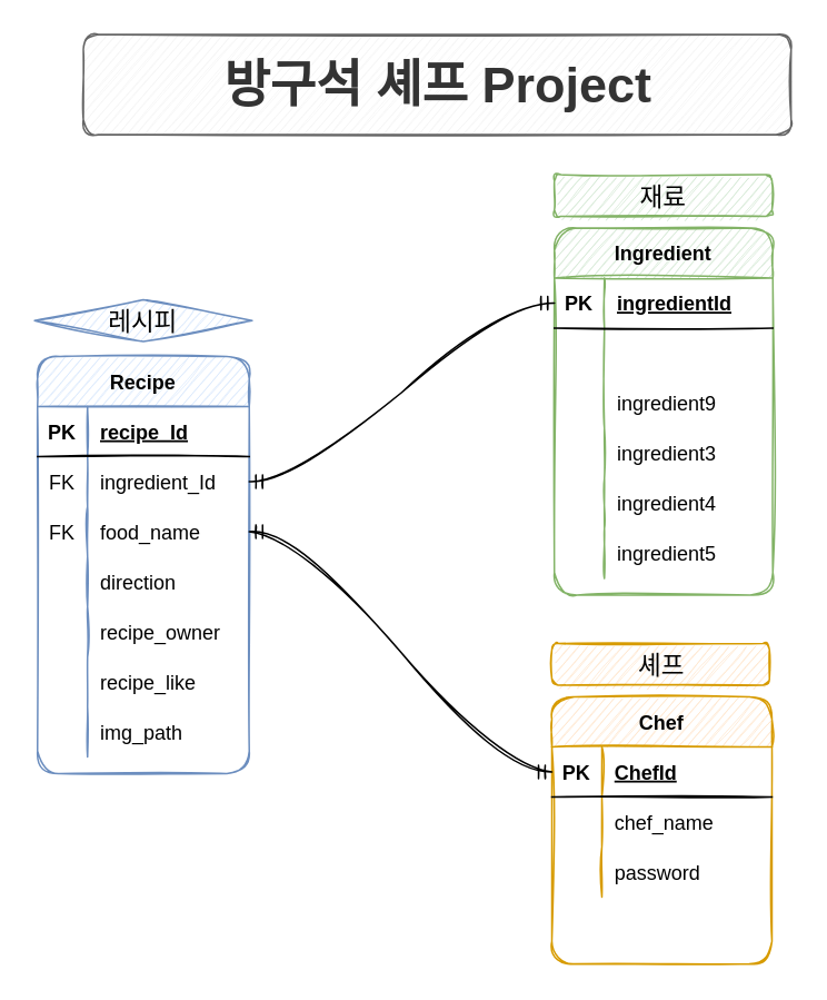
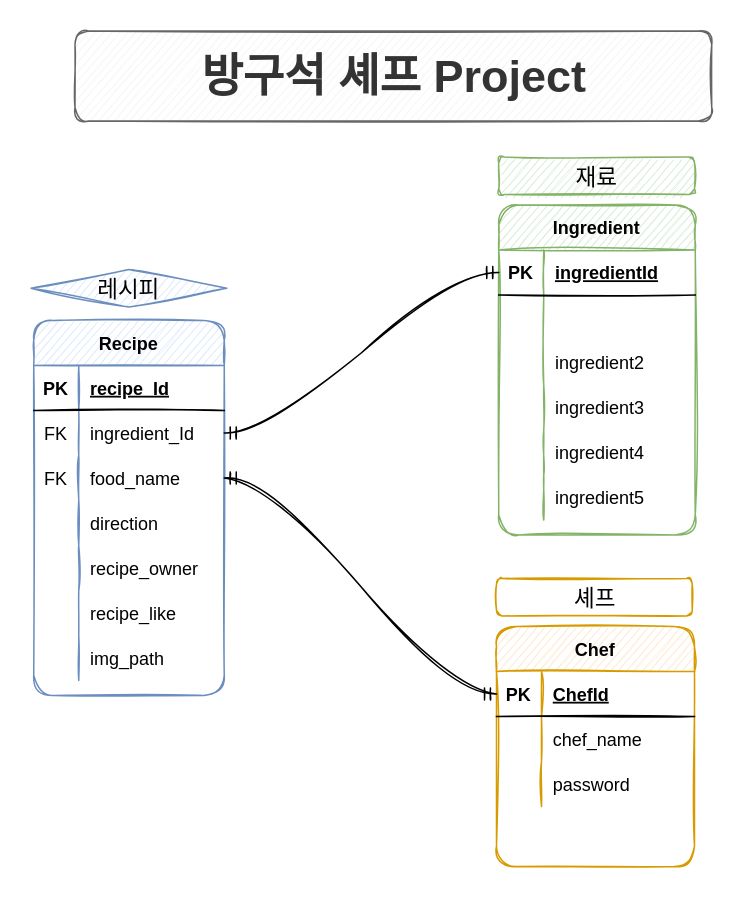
  <mxCell id="0" />
  <mxCell id="1" parent="0" />
  <mxCell id="2" value="Ingredient" style="shape=table;startSize=30;container=1;collapsible=1;childLayout=tableLayout;fixedRows=1;rowLines=0;fontStyle=1;align=center;resizeLast=1;fillColor=#d5e8d4;strokeColor=#82b366;sketch=1;rounded=1;" parent="1" vertex="1"><mxGeometry x="332" y="136" width="131" height="220" as="geometry" /></mxCell>
  <mxCell id="3" value="" style="shape=partialRectangle;collapsible=0;dropTarget=0;pointerEvents=0;fillColor=none;points=[[0,0.5],[1,0.5]];portConstraint=eastwest;top=0;left=0;right=0;bottom=1;sketch=1;rounded=1;" parent="2" vertex="1"><mxGeometry y="30" width="131" height="30" as="geometry" /></mxCell>
  <mxCell id="4" value="PK" style="shape=partialRectangle;overflow=hidden;connectable=0;fillColor=none;top=0;left=0;bottom=0;right=0;fontStyle=1;sketch=1;rounded=1;" parent="3" vertex="1"><mxGeometry width="30" height="30" as="geometry" /></mxCell>
  <mxCell id="5" value="ingredientId" style="shape=partialRectangle;overflow=hidden;connectable=0;fillColor=none;top=0;left=0;bottom=0;right=0;align=left;spacingLeft=6;fontStyle=5;sketch=1;rounded=1;" parent="3" vertex="1"><mxGeometry x="30" width="101" height="30" as="geometry" /></mxCell>
  <mxCell id="6" value="" style="shape=partialRectangle;collapsible=0;dropTarget=0;pointerEvents=0;fillColor=none;points=[[0,0.5],[1,0.5]];portConstraint=eastwest;top=0;left=0;right=0;bottom=0;sketch=1;rounded=1;" parent="2" vertex="1"><mxGeometry y="60" width="131" height="30" as="geometry" /></mxCell>
  <mxCell id="7" value="" style="shape=partialRectangle;overflow=hidden;connectable=0;fillColor=none;top=0;left=0;bottom=0;right=0;sketch=1;rounded=1;" parent="6" vertex="1"><mxGeometry width="30" height="30" as="geometry" /></mxCell>
  <mxCell id="8" value="" style="shape=partialRectangle;collapsible=0;dropTarget=0;pointerEvents=0;fillColor=none;points=[[0,0.5],[1,0.5]];portConstraint=eastwest;top=0;left=0;right=0;bottom=0;sketch=1;rounded=1;" parent="2" vertex="1"><mxGeometry y="90" width="131" height="30" as="geometry" /></mxCell>
  <mxCell id="9" value="" style="shape=partialRectangle;overflow=hidden;connectable=0;fillColor=none;top=0;left=0;bottom=0;right=0;sketch=1;rounded=1;" parent="8" vertex="1"><mxGeometry width="30" height="30" as="geometry" /></mxCell>
- <mxCell id="10" value="ingredient9" style="shape=partialRectangle;overflow=hidden;connectable=0;fillColor=none;top=0;left=0;bottom=0;right=0;align=left;spacingLeft=6;sketch=1;rounded=1;" parent="8" vertex="1"><mxGeometry x="30" width="101" height="30" as="geometry" /></mxCell>
+ <mxCell id="10" value="ingredient2" style="shape=partialRectangle;overflow=hidden;connectable=0;fillColor=none;top=0;left=0;bottom=0;right=0;align=left;spacingLeft=6;sketch=1;rounded=1;" parent="8" vertex="1"><mxGeometry x="30" width="101" height="30" as="geometry" /></mxCell>
  <mxCell id="11" value="" style="shape=partialRectangle;collapsible=0;dropTarget=0;pointerEvents=0;fillColor=none;points=[[0,0.5],[1,0.5]];portConstraint=eastwest;top=0;left=0;right=0;bottom=0;sketch=1;rounded=1;" vertex="1" parent="2"><mxGeometry y="120" width="131" height="30" as="geometry" /></mxCell>
  <mxCell id="12" value="" style="shape=partialRectangle;overflow=hidden;connectable=0;fillColor=none;top=0;left=0;bottom=0;right=0;sketch=1;rounded=1;" vertex="1" parent="11"><mxGeometry width="30" height="30" as="geometry" /></mxCell>
  <mxCell id="13" value="ingredient3" style="shape=partialRectangle;overflow=hidden;connectable=0;fillColor=none;top=0;left=0;bottom=0;right=0;align=left;spacingLeft=6;sketch=1;rounded=1;" vertex="1" parent="11"><mxGeometry x="30" width="101" height="30" as="geometry" /></mxCell>
  <mxCell id="14" value="" style="shape=partialRectangle;collapsible=0;dropTarget=0;pointerEvents=0;fillColor=none;points=[[0,0.5],[1,0.5]];portConstraint=eastwest;top=0;left=0;right=0;bottom=0;sketch=1;rounded=1;" vertex="1" parent="2"><mxGeometry y="150" width="131" height="30" as="geometry" /></mxCell>
  <mxCell id="15" value="" style="shape=partialRectangle;overflow=hidden;connectable=0;fillColor=none;top=0;left=0;bottom=0;right=0;sketch=1;rounded=1;" vertex="1" parent="14"><mxGeometry width="30" height="30" as="geometry" /></mxCell>
  <mxCell id="16" value="ingredient4" style="shape=partialRectangle;overflow=hidden;connectable=0;fillColor=none;top=0;left=0;bottom=0;right=0;align=left;spacingLeft=6;sketch=1;rounded=1;" vertex="1" parent="14"><mxGeometry x="30" width="101" height="30" as="geometry" /></mxCell>
  <mxCell id="17" value="" style="shape=partialRectangle;collapsible=0;dropTarget=0;pointerEvents=0;fillColor=none;points=[[0,0.5],[1,0.5]];portConstraint=eastwest;top=0;left=0;right=0;bottom=0;sketch=1;rounded=1;" vertex="1" parent="2"><mxGeometry y="180" width="131" height="30" as="geometry" /></mxCell>
  <mxCell id="18" value="" style="shape=partialRectangle;overflow=hidden;connectable=0;fillColor=none;top=0;left=0;bottom=0;right=0;sketch=1;rounded=1;" vertex="1" parent="17"><mxGeometry width="30" height="30" as="geometry" /></mxCell>
  <mxCell id="19" value="ingredient5" style="shape=partialRectangle;overflow=hidden;connectable=0;fillColor=none;top=0;left=0;bottom=0;right=0;align=left;spacingLeft=6;sketch=1;rounded=1;" vertex="1" parent="17"><mxGeometry x="30" width="101" height="30" as="geometry" /></mxCell>
  <mxCell id="20" value="Chef" style="shape=table;startSize=30;container=1;collapsible=1;childLayout=tableLayout;fixedRows=1;rowLines=0;fontStyle=1;align=center;resizeLast=1;fillColor=#ffe6cc;strokeColor=#d79b00;sketch=1;rounded=1;" parent="1" vertex="1"><mxGeometry x="330.5" y="417" width="132" height="160" as="geometry" /></mxCell>
  <mxCell id="21" value="" style="shape=partialRectangle;collapsible=0;dropTarget=0;pointerEvents=0;fillColor=none;points=[[0,0.5],[1,0.5]];portConstraint=eastwest;top=0;left=0;right=0;bottom=1;sketch=1;rounded=1;" parent="20" vertex="1"><mxGeometry y="30" width="132" height="30" as="geometry" /></mxCell>
  <mxCell id="22" value="PK" style="shape=partialRectangle;overflow=hidden;connectable=0;fillColor=none;top=0;left=0;bottom=0;right=0;fontStyle=1;sketch=1;rounded=1;" parent="21" vertex="1"><mxGeometry width="30" height="30" as="geometry" /></mxCell>
  <mxCell id="23" value="ChefId" style="shape=partialRectangle;overflow=hidden;connectable=0;fillColor=none;top=0;left=0;bottom=0;right=0;align=left;spacingLeft=6;fontStyle=5;sketch=1;rounded=1;" parent="21" vertex="1"><mxGeometry x="30" width="102" height="30" as="geometry" /></mxCell>
  <mxCell id="24" value="" style="shape=partialRectangle;collapsible=0;dropTarget=0;pointerEvents=0;fillColor=none;points=[[0,0.5],[1,0.5]];portConstraint=eastwest;top=0;left=0;right=0;bottom=0;sketch=1;rounded=1;" parent="20" vertex="1"><mxGeometry y="60" width="132" height="30" as="geometry" /></mxCell>
  <mxCell id="25" value="" style="shape=partialRectangle;overflow=hidden;connectable=0;fillColor=none;top=0;left=0;bottom=0;right=0;sketch=1;rounded=1;" parent="24" vertex="1"><mxGeometry width="30" height="30" as="geometry" /></mxCell>
  <mxCell id="26" value="chef_name    " style="shape=partialRectangle;overflow=hidden;connectable=0;fillColor=none;top=0;left=0;bottom=0;right=0;align=left;spacingLeft=6;sketch=1;rounded=1;" parent="24" vertex="1"><mxGeometry x="30" width="102" height="30" as="geometry" /></mxCell>
  <mxCell id="27" value="" style="shape=partialRectangle;collapsible=0;dropTarget=0;pointerEvents=0;fillColor=none;points=[[0,0.5],[1,0.5]];portConstraint=eastwest;top=0;left=0;right=0;bottom=0;sketch=1;rounded=1;" parent="20" vertex="1"><mxGeometry y="90" width="132" height="30" as="geometry" /></mxCell>
  <mxCell id="28" value="" style="shape=partialRectangle;overflow=hidden;connectable=0;fillColor=none;top=0;left=0;bottom=0;right=0;sketch=1;rounded=1;" parent="27" vertex="1"><mxGeometry width="30" height="30" as="geometry" /></mxCell>
  <mxCell id="29" value="password" style="shape=partialRectangle;overflow=hidden;connectable=0;fillColor=none;top=0;left=0;bottom=0;right=0;align=left;spacingLeft=6;sketch=1;rounded=1;" parent="27" vertex="1"><mxGeometry x="30" width="102" height="30" as="geometry" /></mxCell>
  <mxCell id="30" value="" style="shape=partialRectangle;collapsible=0;dropTarget=0;pointerEvents=0;fillColor=none;points=[[0,0.5],[1,0.5]];portConstraint=eastwest;top=0;left=0;right=0;bottom=0;sketch=1;rounded=1;" vertex="1" parent="20"><mxGeometry y="120" width="132" height="30" as="geometry" /></mxCell>
  <mxCell id="31" value="" style="shape=partialRectangle;overflow=hidden;connectable=0;fillColor=none;top=0;left=0;bottom=0;right=0;sketch=1;rounded=1;" vertex="1" parent="30"><mxGeometry width="30" height="30" as="geometry" /></mxCell>
  <mxCell id="32" value="Recipe" style="shape=table;startSize=30;container=1;collapsible=1;childLayout=tableLayout;fixedRows=1;rowLines=0;fontStyle=1;align=center;resizeLast=1;fillColor=#dae8fc;strokeColor=#6c8ebf;sketch=1;rounded=1;" parent="1" vertex="1"><mxGeometry x="22" y="213" width="127" height="250" as="geometry" /></mxCell>
  <mxCell id="33" value="" style="shape=partialRectangle;collapsible=0;dropTarget=0;pointerEvents=0;fillColor=none;points=[[0,0.5],[1,0.5]];portConstraint=eastwest;top=0;left=0;right=0;bottom=1;sketch=1;rounded=1;" parent="32" vertex="1"><mxGeometry y="30" width="127" height="30" as="geometry" /></mxCell>
  <mxCell id="34" value="PK" style="shape=partialRectangle;overflow=hidden;connectable=0;fillColor=none;top=0;left=0;bottom=0;right=0;fontStyle=1;sketch=1;rounded=1;" parent="33" vertex="1"><mxGeometry width="30" height="30" as="geometry" /></mxCell>
  <mxCell id="35" value="recipe_Id" style="shape=partialRectangle;overflow=hidden;connectable=0;fillColor=none;top=0;left=0;bottom=0;right=0;align=left;spacingLeft=6;fontStyle=5;sketch=1;rounded=1;" parent="33" vertex="1"><mxGeometry x="30" width="97" height="30" as="geometry" /></mxCell>
  <mxCell id="36" value="" style="shape=partialRectangle;collapsible=0;dropTarget=0;pointerEvents=0;fillColor=none;points=[[0,0.5],[1,0.5]];portConstraint=eastwest;top=0;left=0;right=0;bottom=0;sketch=1;rounded=1;" parent="32" vertex="1"><mxGeometry y="60" width="127" height="30" as="geometry" /></mxCell>
  <mxCell id="37" value="FK" style="shape=partialRectangle;overflow=hidden;connectable=0;fillColor=none;top=0;left=0;bottom=0;right=0;sketch=1;rounded=1;" parent="36" vertex="1"><mxGeometry width="30" height="30" as="geometry" /></mxCell>
  <mxCell id="38" value="ingredient_Id " style="shape=partialRectangle;overflow=hidden;connectable=0;fillColor=none;top=0;left=0;bottom=0;right=0;align=left;spacingLeft=6;sketch=1;rounded=1;" parent="36" vertex="1"><mxGeometry x="30" width="97" height="30" as="geometry" /></mxCell>
  <mxCell id="39" value="" style="shape=partialRectangle;collapsible=0;dropTarget=0;pointerEvents=0;fillColor=none;points=[[0,0.5],[1,0.5]];portConstraint=eastwest;top=0;left=0;right=0;bottom=0;sketch=1;rounded=1;" vertex="1" parent="32"><mxGeometry y="90" width="127" height="30" as="geometry" /></mxCell>
  <mxCell id="40" value="FK" style="shape=partialRectangle;overflow=hidden;connectable=0;fillColor=none;top=0;left=0;bottom=0;right=0;sketch=1;rounded=1;" vertex="1" parent="39"><mxGeometry width="30" height="30" as="geometry" /></mxCell>
  <mxCell id="41" value="food_name" style="shape=partialRectangle;overflow=hidden;connectable=0;fillColor=none;top=0;left=0;bottom=0;right=0;align=left;spacingLeft=6;sketch=1;rounded=1;" vertex="1" parent="39"><mxGeometry x="30" width="97" height="30" as="geometry" /></mxCell>
  <mxCell id="42" value="" style="shape=partialRectangle;collapsible=0;dropTarget=0;pointerEvents=0;fillColor=none;points=[[0,0.5],[1,0.5]];portConstraint=eastwest;top=0;left=0;right=0;bottom=0;sketch=1;rounded=1;" vertex="1" parent="32"><mxGeometry y="120" width="127" height="30" as="geometry" /></mxCell>
  <mxCell id="43" value="" style="shape=partialRectangle;overflow=hidden;connectable=0;fillColor=none;top=0;left=0;bottom=0;right=0;sketch=1;rounded=1;" vertex="1" parent="42"><mxGeometry width="30" height="30" as="geometry" /></mxCell>
  <mxCell id="44" value="direction" style="shape=partialRectangle;overflow=hidden;connectable=0;fillColor=none;top=0;left=0;bottom=0;right=0;align=left;spacingLeft=6;sketch=1;rounded=1;" vertex="1" parent="42"><mxGeometry x="30" width="97" height="30" as="geometry" /></mxCell>
  <mxCell id="45" value="" style="shape=partialRectangle;collapsible=0;dropTarget=0;pointerEvents=0;fillColor=none;points=[[0,0.5],[1,0.5]];portConstraint=eastwest;top=0;left=0;right=0;bottom=0;sketch=1;rounded=1;" vertex="1" parent="32"><mxGeometry y="150" width="127" height="30" as="geometry" /></mxCell>
  <mxCell id="46" value="" style="shape=partialRectangle;overflow=hidden;connectable=0;fillColor=none;top=0;left=0;bottom=0;right=0;sketch=1;rounded=1;" vertex="1" parent="45"><mxGeometry width="30" height="30" as="geometry" /></mxCell>
  <mxCell id="47" value="recipe_owner" style="shape=partialRectangle;overflow=hidden;connectable=0;fillColor=none;top=0;left=0;bottom=0;right=0;align=left;spacingLeft=6;sketch=1;rounded=1;" vertex="1" parent="45"><mxGeometry x="30" width="97" height="30" as="geometry" /></mxCell>
  <mxCell id="48" value="" style="shape=partialRectangle;collapsible=0;dropTarget=0;pointerEvents=0;fillColor=none;points=[[0,0.5],[1,0.5]];portConstraint=eastwest;top=0;left=0;right=0;bottom=0;sketch=1;rounded=1;" vertex="1" parent="32"><mxGeometry y="180" width="127" height="30" as="geometry" /></mxCell>
  <mxCell id="49" value="" style="shape=partialRectangle;overflow=hidden;connectable=0;fillColor=none;top=0;left=0;bottom=0;right=0;sketch=1;rounded=1;" vertex="1" parent="48"><mxGeometry width="30" height="30" as="geometry" /></mxCell>
  <mxCell id="50" value="recipe_like" style="shape=partialRectangle;overflow=hidden;connectable=0;fillColor=none;top=0;left=0;bottom=0;right=0;align=left;spacingLeft=6;sketch=1;rounded=1;" vertex="1" parent="48"><mxGeometry x="30" width="97" height="30" as="geometry" /></mxCell>
  <mxCell id="51" value="" style="shape=partialRectangle;collapsible=0;dropTarget=0;pointerEvents=0;fillColor=none;points=[[0,0.5],[1,0.5]];portConstraint=eastwest;top=0;left=0;right=0;bottom=0;sketch=1;rounded=1;" vertex="1" parent="32"><mxGeometry y="210" width="127" height="30" as="geometry" /></mxCell>
  <mxCell id="52" value="" style="shape=partialRectangle;overflow=hidden;connectable=0;fillColor=none;top=0;left=0;bottom=0;right=0;sketch=1;rounded=1;" vertex="1" parent="51"><mxGeometry width="30" height="30" as="geometry" /></mxCell>
  <mxCell id="53" value="img_path" style="shape=partialRectangle;overflow=hidden;connectable=0;fillColor=none;top=0;left=0;bottom=0;right=0;align=left;spacingLeft=6;sketch=1;rounded=1;" vertex="1" parent="51"><mxGeometry x="30" width="97" height="30" as="geometry" /></mxCell>
  <mxCell id="54" value="" style="edgeStyle=entityRelationEdgeStyle;fontSize=12;html=1;endArrow=ERmandOne;startArrow=ERmandOne;entryX=0;entryY=0.5;entryDx=0;entryDy=0;exitX=1;exitY=0.5;exitDx=0;exitDy=0;sketch=1;curved=1;" edge="1" parent="1" source="36" target="3"><mxGeometry width="100" height="100" relative="1" as="geometry"><mxPoint x="219" y="351" as="sourcePoint" /><mxPoint x="319" y="251" as="targetPoint" /></mxGeometry></mxCell>
  <mxCell id="55" value="" style="edgeStyle=entityRelationEdgeStyle;fontSize=12;html=1;endArrow=ERmandOne;startArrow=ERmandOne;entryX=0;entryY=0.5;entryDx=0;entryDy=0;exitX=1;exitY=0.5;exitDx=0;exitDy=0;sketch=1;curved=1;" edge="1" parent="1" source="39" target="21"><mxGeometry width="100" height="100" relative="1" as="geometry"><mxPoint x="170" y="298" as="sourcePoint" /><mxPoint x="342" y="191" as="targetPoint" /></mxGeometry></mxCell>
  <mxCell id="56" value="방구석 셰프 Project" style="whiteSpace=wrap;html=1;fillColor=#f5f5f5;strokeColor=#666666;fontColor=#333333;fontStyle=1;fontSize=30;sketch=1;rounded=1;" vertex="1" parent="1"><mxGeometry x="49.5" y="20" width="424.5" height="60" as="geometry" /></mxCell>
  <mxCell id="57" value="레시피" style="rhombus;whiteSpace=wrap;html=1;fontSize=15;fillColor=#dae8fc;strokeColor=#6c8ebf;sketch=1;" vertex="1" parent="1"><mxGeometry x="20.25" y="179" width="130.5" height="25" as="geometry" /></mxCell>
  <mxCell id="58" value="재료" style="whiteSpace=wrap;html=1;fontSize=15;fillColor=#d5e8d4;strokeColor=#82b366;sketch=1;rounded=1;" vertex="1" parent="1"><mxGeometry x="332" y="104" width="130.5" height="25" as="geometry" /></mxCell>
- <mxCell id="59" value="셰프" style="whiteSpace=wrap;html=1;fontSize=15;fillColor=#ffe6cc;strokeColor=#d79b00;sketch=1;rounded=1;" vertex="1" parent="1"><mxGeometry x="330.5" y="385" width="130.5" height="25" as="geometry" /></mxCell>
+ <mxCell id="59" value="셰프" style="whiteSpace=wrap;html=1;fontSize=15;fillColor=#ffffff;strokeColor=#d79b00;sketch=1;rounded=1;" vertex="1" parent="1"><mxGeometry x="330.5" y="385" width="130.5" height="25" as="geometry" /></mxCell>
